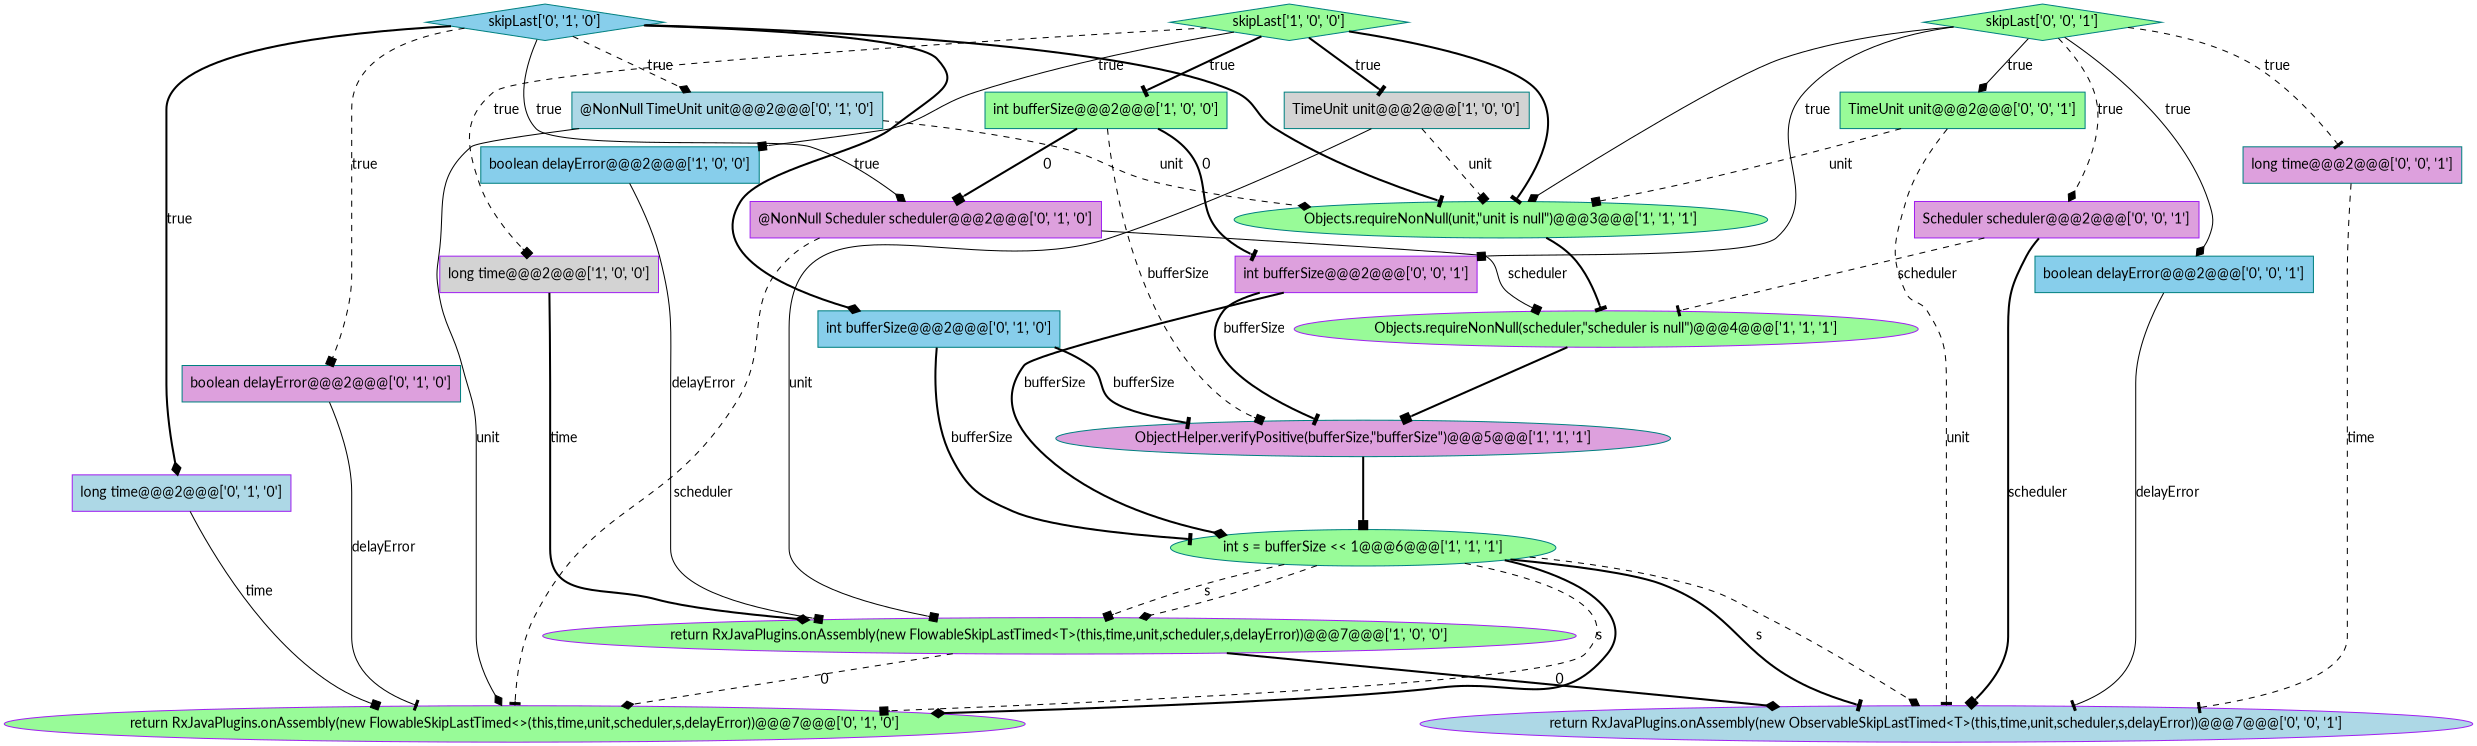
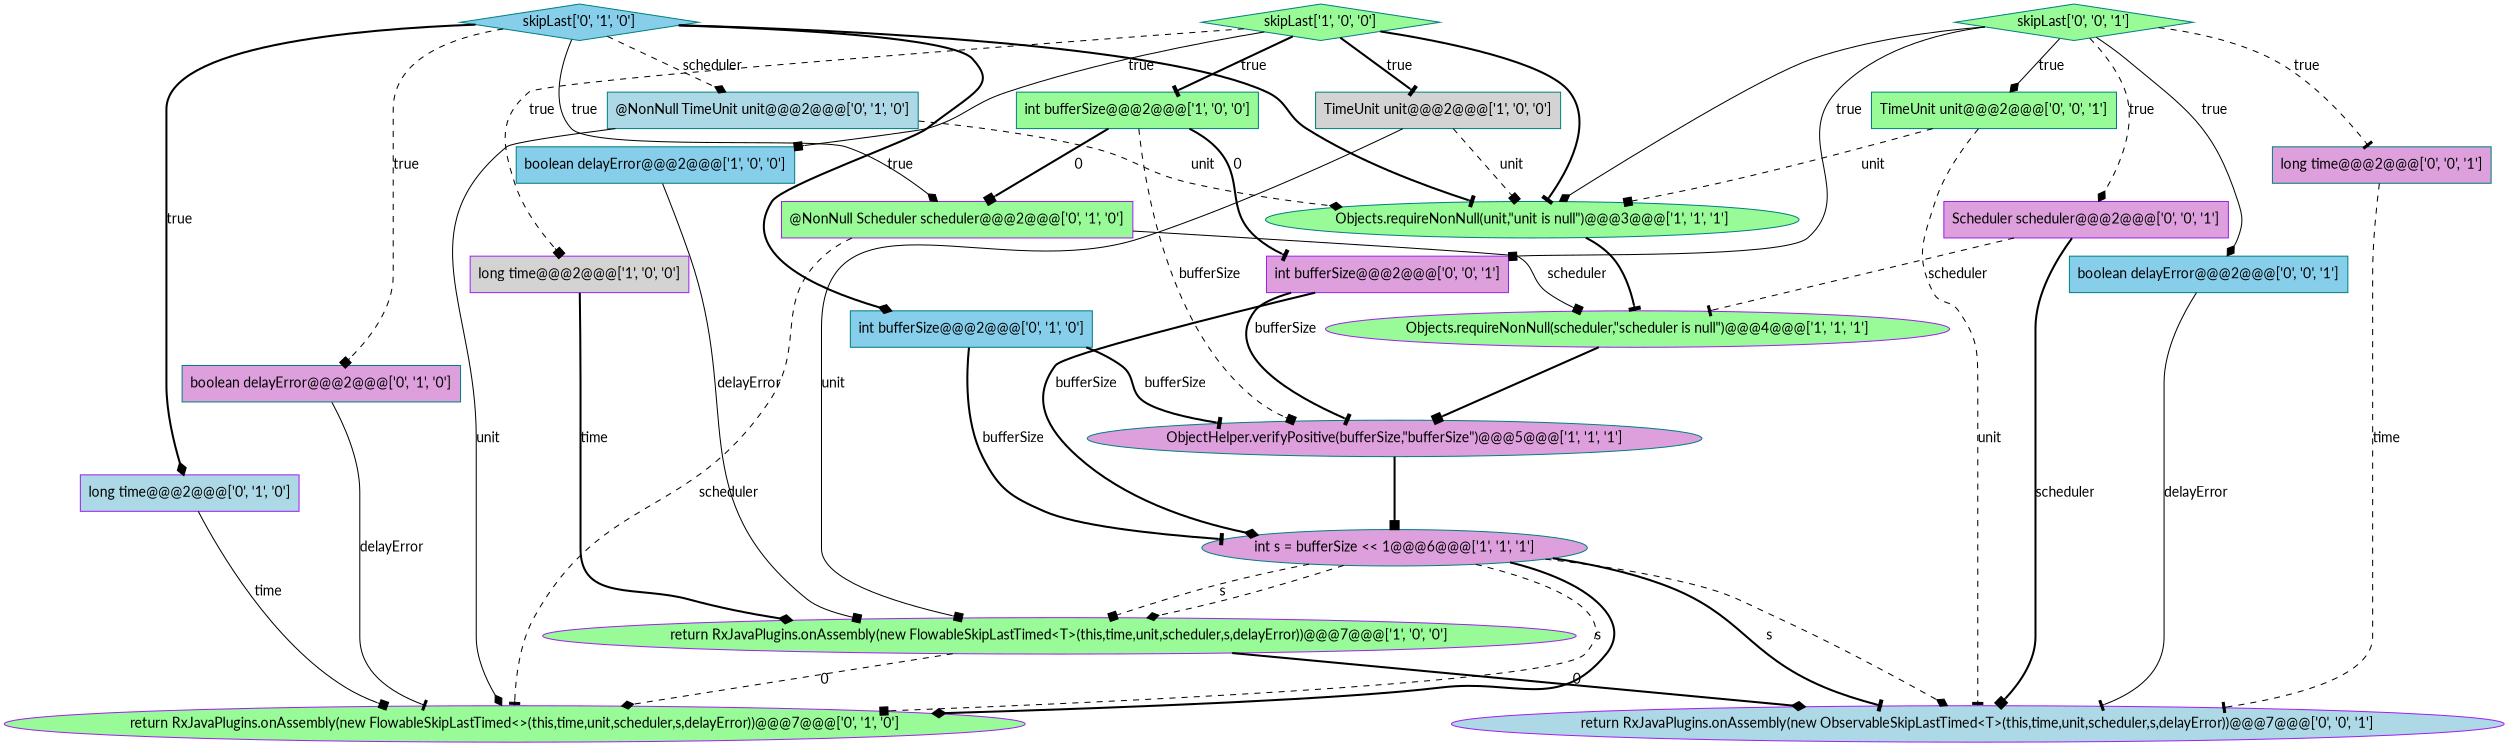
  digraph {
    fontname=Lato
    node [color=teal fillcolor=palegreen fontname=Lato shape=box style=filled]
    edge [arrowhead=box fontname=Lato style=bold]
    n1 [fillcolor=plum label="ObjectHelper.verifyPositive(bufferSize,\"bufferSize\")@@@5@@@['1', '1', '1']" shape=ellipse]
-   n2 [label="int s = bufferSize << 1@@@6@@@['1', '1', '1']" shape=ellipse]
+   n2 [fillcolor=plum label="int s = bufferSize << 1@@@6@@@['1', '1', '1']" shape=ellipse]
    n3 [color=purple label="return RxJavaPlugins.onAssembly(new FlowableSkipLastTimed<T>(this,time,unit,scheduler,s,delayError))@@@7@@@['1', '0', '0']" shape=ellipse]
    n4 [color=purple label="return RxJavaPlugins.onAssembly(new FlowableSkipLastTimed<>(this,time,unit,scheduler,s,delayError))@@@7@@@['0', '1', '0']" shape=ellipse]
    n5 [color=purple fillcolor=lightblue label="return RxJavaPlugins.onAssembly(new ObservableSkipLastTimed<T>(this,time,unit,scheduler,s,delayError))@@@7@@@['0', '0', '1']" shape=ellipse]
    n6 [fillcolor=skyblue label="boolean delayError@@@2@@@['1', '0', '0']"]
    n7 [fillcolor=lightblue label="@NonNull TimeUnit unit@@@2@@@['0', '1', '0']"]
    n8 [label="Objects.requireNonNull(unit,\"unit is null\")@@@3@@@['1', '1', '1']" shape=ellipse]
    n9 [color=purple label="Objects.requireNonNull(scheduler,\"scheduler is null\")@@@4@@@['1', '1', '1']" shape=ellipse]
    n10 [color=purple fillcolor=lightgrey label="long time@@@2@@@['1', '0', '0']"]
    n11 [fillcolor=plum label="long time@@@2@@@['0', '0', '1']"]
    n12 [label="TimeUnit unit@@@2@@@['0', '0', '1']"]
    n13 [color=purple fillcolor=plum label="Scheduler scheduler@@@2@@@['0', '0', '1']"]
    n14 [fillcolor=skyblue label="skipLast['0', '1', '0']" shape=diamond]
    n15 [fillcolor=plum label="boolean delayError@@@2@@@['0', '1', '0']"]
    n16 [fillcolor=skyblue label="int bufferSize@@@2@@@['0', '1', '0']"]
    n17 [color=purple fillcolor=lightblue label="long time@@@2@@@['0', '1', '0']"]
-   n18 [color=purple fillcolor=plum label="@NonNull Scheduler scheduler@@@2@@@['0', '1', '0']"]
+   n18 [color=purple label="@NonNull Scheduler scheduler@@@2@@@['0', '1', '0']"]
    n19 [fillcolor=lightgrey label="TimeUnit unit@@@2@@@['1', '0', '0']"]
    n20 [fillcolor=skyblue label="boolean delayError@@@2@@@['0', '0', '1']"]
    n21 [label="skipLast['1', '0', '0']" shape=diamond]
    n22 [label="int bufferSize@@@2@@@['1', '0', '0']"]
    n23 [color=purple fillcolor=plum label="int bufferSize@@@2@@@['0', '0', '1']"]
    n24 [label="skipLast['0', '0', '1']" shape=diamond]
    n1 -> n2
    n2 -> n3 [arrowhead=diamond style=dashed]
    n2 -> n3 [label=s style=dashed]
    n2 -> n4 [label=s style=dashed]
    n2 -> n4 [arrowhead=diamond]
    n2 -> n5 [arrowhead=tee label=s]
    n2 -> n5 [arrowhead=diamond style=dashed]
    n3 -> n4 [arrowhead=diamond label=0 style=dashed]
    n3 -> n5 [arrowhead=diamond label=0]
    n6 -> n3 [label=delayError style=solid]
    n7 -> n4 [arrowhead=diamond label=unit style=solid]
    n7 -> n8 [arrowhead=diamond label=unit style=dashed]
    n8 -> n9 [arrowhead=tee]
    n9 -> n1
    n10 -> n3 [arrowhead=diamond label=time]
    n11 -> n5 [arrowhead=tee label=time style=dashed]
    n12 -> n5 [arrowhead=tee label=unit style=dashed]
    n12 -> n8 [label=unit style=dashed]
    n13 -> n5 [label=scheduler]
    n13 -> n9 [arrowhead=tee label=scheduler style=dashed]
-   n14 -> n7 [arrowhead=diamond label=true style=dashed]
+   n14 -> n7 [arrowhead=diamond label=scheduler style=dashed]
    n14 -> n8 [arrowhead=tee]
    n14 -> n15 [label=true style=dashed]
    n14 -> n16 [arrowhead=diamond label=true]
    n14 -> n17 [arrowhead=diamond label=true]
    n14 -> n18 [arrowhead=diamond label=true style=solid]
    n15 -> n4 [arrowhead=tee label=delayError style=solid]
    n16 -> n1 [arrowhead=tee label=bufferSize]
    n16 -> n2 [arrowhead=tee label=bufferSize]
    n17 -> n4 [label=time style=solid]
    n18 -> n4 [arrowhead=tee label=scheduler style=dashed]
    n18 -> n9 [label=scheduler style=solid]
    n19 -> n3 [label=unit style=solid]
    n19 -> n8 [label=unit style=dashed]
    n20 -> n5 [arrowhead=tee label=delayError style=solid]
    n21 -> n6 [label=true style=solid]
    n21 -> n8 [arrowhead=tee]
    n21 -> n10 [label=true style=dashed]
    n21 -> n19 [arrowhead=tee label=true]
    n21 -> n22 [arrowhead=tee label=true]
    n22 -> n1 [label=bufferSize style=dashed]
    n22 -> n18 [label=0]
    n22 -> n23 [arrowhead=tee label=0]
    n23 -> n1 [arrowhead=tee label=bufferSize]
    n23 -> n2 [arrowhead=diamond label=bufferSize]
    n24 -> n8 [arrowhead=diamond style=solid]
    n24 -> n11 [arrowhead=tee label=true style=dashed]
    n24 -> n12 [arrowhead=diamond label=true style=solid]
    n24 -> n13 [arrowhead=diamond label=true style=dashed]
    n24 -> n20 [arrowhead=diamond label=true style=solid]
    n24 -> n23 [label=true style=solid]
  }
